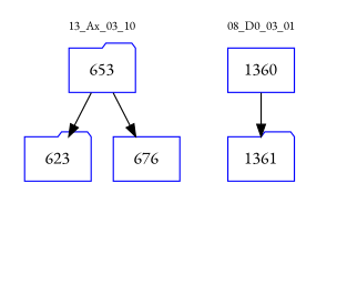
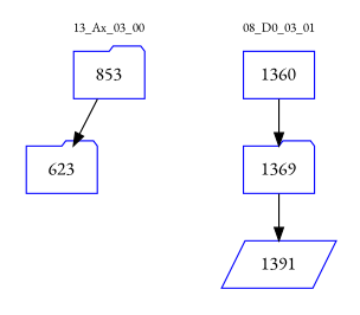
  digraph {
    fontname="EB Garamond"
    node [color=blue fontname="EB Garamond" shape=folder]
    edge [color=black fontname="EB Garamond"]
-   n1 [label=653]
+   n1 [label=853]
    n2 [label=623]
-   n3 [label=676 shape=box]
-   n4 [label=1361]
+   n4 [label=1369]
    n5 [label=1360 shape=box]
+   n6 [label=1391 shape=parallelogram]
    subgraph cluster_1 {
      color=white
      fontsize=10
-     label="13_Ax_03_10"
+     label="13_Ax_03_00"
      n1
      n2
-     n3
    }
    subgraph cluster_2 {
      color=white
      fontsize=10
      label="08_D0_03_01"
      n4
      n5
+     n6
    }
    n1 -> n2
-   n1 -> n3
+   n4 -> n6
    n5 -> n4
  }
